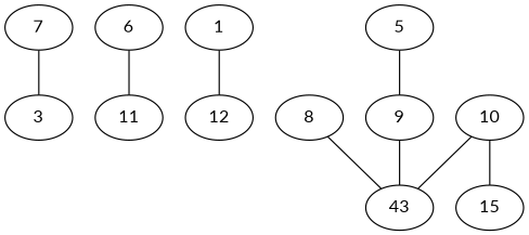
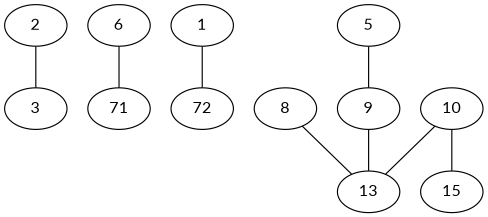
  graph {
    fontname=Lato
    node [fontname=Lato type=corner]
    edge [fontname=Lato frequency=1 type0=line]
    3 [x=452 y=363]
    6 [type=intersection x=446 y=298]
-   11 [x=478 y=303]
+   11 [x=478 y=303 label=71]
    1 [type=intersection x=113 y=324]
-   12 [x=55 y=304]
-   2 [x=110 y=345 label=7]
+   12 [x=55 y=304 label=72]
+   2 [x=110 y=345]
    9 [type=intersection x=114 y=204]
-   13 [x=101 y=152 label=43]
+   13 [x=101 y=152]
    n9 [label=15 type=intersection x=453 y=191]
    5 [x=65 y=179]
    8 [x=449 y=137]
    10 [x=460 y=196]
    6 -- 11 [angle0=.15]
    1 -- 12 [angle0=.33]
    2 -- 3 [angle0=.05]
    9 -- 13 [angle0=1.33]
    5 -- 9 [angle0=.47]
    8 -- 13 [angle0=-.04]
    10 -- 13 [angle0=1.40]
    10 -- n9 [angle0=.62]
  }
